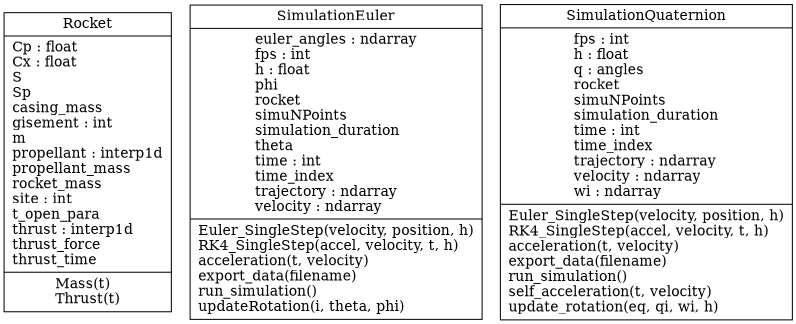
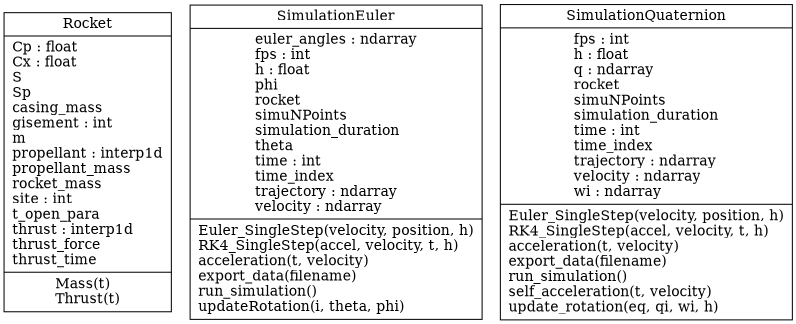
  digraph {
    rankdir=BT
    node [color=black fontcolor=black shape=record style=solid]
    n1 [label=<{Rocket|Cp : float<br ALIGN="LEFT"/>Cx : float<br ALIGN="LEFT"/>S<br ALIGN="LEFT"/>Sp<br ALIGN="LEFT"/>casing_mass<br ALIGN="LEFT"/>gisement : int<br ALIGN="LEFT"/>m<br ALIGN="LEFT"/>propellant : interp1d<br ALIGN="LEFT"/>propellant_mass<br ALIGN="LEFT"/>rocket_mass<br ALIGN="LEFT"/>site : int<br ALIGN="LEFT"/>t_open_para<br ALIGN="LEFT"/>thrust : interp1d<br ALIGN="LEFT"/>thrust_force<br ALIGN="LEFT"/>thrust_time<br ALIGN="LEFT"/>|Mass(t)<br ALIGN="LEFT"/>Thrust(t)<br ALIGN="LEFT"/>}>]
    n2 [label=<{SimulationEuler|euler_angles : ndarray<br ALIGN="LEFT"/>fps : int<br ALIGN="LEFT"/>h : float<br ALIGN="LEFT"/>phi<br ALIGN="LEFT"/>rocket<br ALIGN="LEFT"/>simuNPoints<br ALIGN="LEFT"/>simulation_duration<br ALIGN="LEFT"/>theta<br ALIGN="LEFT"/>time : int<br ALIGN="LEFT"/>time_index<br ALIGN="LEFT"/>trajectory : ndarray<br ALIGN="LEFT"/>velocity : ndarray<br ALIGN="LEFT"/>|Euler_SingleStep(velocity, position, h)<br ALIGN="LEFT"/>RK4_SingleStep(accel, velocity, t, h)<br ALIGN="LEFT"/>acceleration(t, velocity)<br ALIGN="LEFT"/>export_data(filename)<br ALIGN="LEFT"/>run_simulation()<br ALIGN="LEFT"/>updateRotation(i, theta, phi)<br ALIGN="LEFT"/>}>]
-   n3 [label=<{SimulationQuaternion|fps : int<br ALIGN="LEFT"/>h : float<br ALIGN="LEFT"/>q : angles<br ALIGN="LEFT"/>rocket<br ALIGN="LEFT"/>simuNPoints<br ALIGN="LEFT"/>simulation_duration<br ALIGN="LEFT"/>time : int<br ALIGN="LEFT"/>time_index<br ALIGN="LEFT"/>trajectory : ndarray<br ALIGN="LEFT"/>velocity : ndarray<br ALIGN="LEFT"/>wi : ndarray<br ALIGN="LEFT"/>|Euler_SingleStep(velocity, position, h)<br ALIGN="LEFT"/>RK4_SingleStep(accel, velocity, t, h)<br ALIGN="LEFT"/>acceleration(t, velocity)<br ALIGN="LEFT"/>export_data(filename)<br ALIGN="LEFT"/>run_simulation()<br ALIGN="LEFT"/>self_acceleration(t, velocity)<br ALIGN="LEFT"/>update_rotation(eq, qi, wi, h)<br ALIGN="LEFT"/>}>]
+   n3 [label=<{SimulationQuaternion|fps : int<br ALIGN="LEFT"/>h : float<br ALIGN="LEFT"/>q : ndarray<br ALIGN="LEFT"/>rocket<br ALIGN="LEFT"/>simuNPoints<br ALIGN="LEFT"/>simulation_duration<br ALIGN="LEFT"/>time : int<br ALIGN="LEFT"/>time_index<br ALIGN="LEFT"/>trajectory : ndarray<br ALIGN="LEFT"/>velocity : ndarray<br ALIGN="LEFT"/>wi : ndarray<br ALIGN="LEFT"/>|Euler_SingleStep(velocity, position, h)<br ALIGN="LEFT"/>RK4_SingleStep(accel, velocity, t, h)<br ALIGN="LEFT"/>acceleration(t, velocity)<br ALIGN="LEFT"/>export_data(filename)<br ALIGN="LEFT"/>run_simulation()<br ALIGN="LEFT"/>self_acceleration(t, velocity)<br ALIGN="LEFT"/>update_rotation(eq, qi, wi, h)<br ALIGN="LEFT"/>}>]
  }
